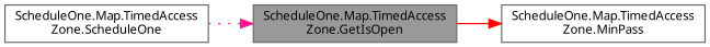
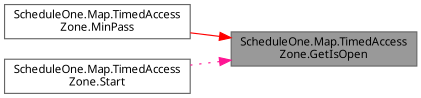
  digraph {
    fontname="Noto Sans"
    rankdir=RL
    node [color=grey40 fillcolor=white fontname="Noto Sans" fontsize=10 shape=box style=filled]
    edge [dir=back fontname="Noto Sans" fontsize=10 labelfontname=Helvetica labelfontsize=10]
    n1 [color=gray40 fillcolor=grey60 fontcolor=black height=0.2 label="ScheduleOne.Map.TimedAccess\lZone.GetIsOpen" width=0.4]
    n2 [height=0.2 label="ScheduleOne.Map.TimedAccess\lZone.MinPass" width=0.4]
-   n3 [height=0.2 label="ScheduleOne.Map.TimedAccess\lZone.ScheduleOne" width=0.4]
-   n2 -> n1 [color=red style=solid]
+   n3 [height=0.2 label="ScheduleOne.Map.TimedAccess\lZone.Start" width=0.4]
+   n1 -> n2 [color=red style=solid]
    n1 -> n3 [color=deeppink style=dotted]
  }
